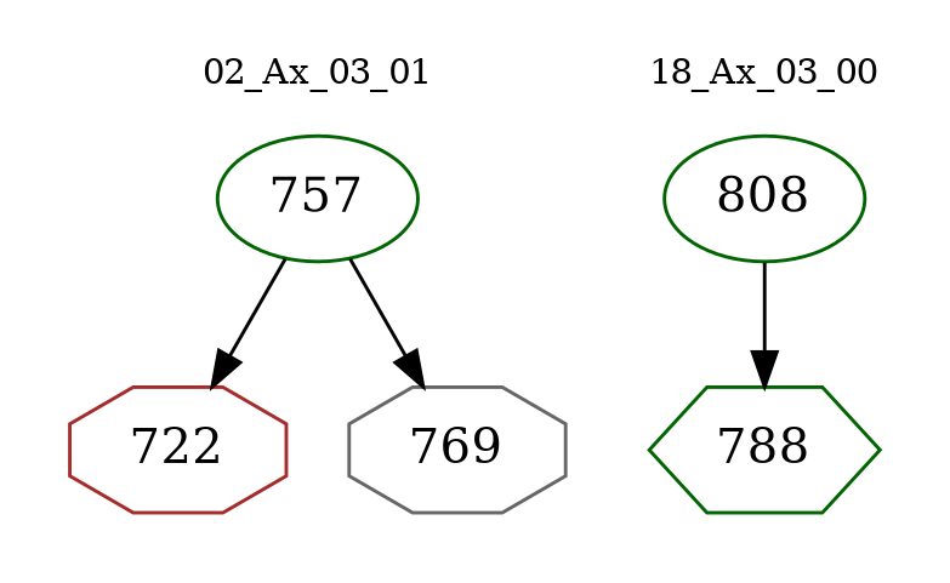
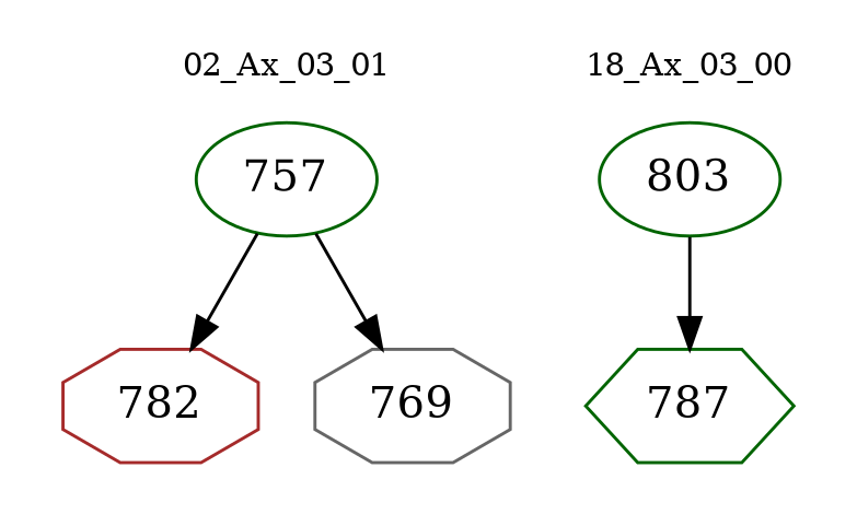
  digraph {
    node [color=darkgreen shape=ellipse]
    edge [color=black]
    n1 [label=757]
-   n2 [color=brown label=722 shape=octagon]
+   n2 [color=brown label=782 shape=octagon]
    n3 [color=gray40 label=769 shape=octagon]
-   n4 [label=808]
-   n5 [label=788 shape=hexagon]
+   n4 [label=803]
+   n5 [label=787 shape=hexagon]
    subgraph cluster_1 {
      color=white
      fontsize=10
      label="02_Ax_03_01"
      n1
      n2
      n3
    }
    subgraph cluster_2 {
      color=white
      fontsize=10
      label="18_Ax_03_00"
      n4
      n5
    }
    n1 -> n2
    n1 -> n3
    n4 -> n5
  }
